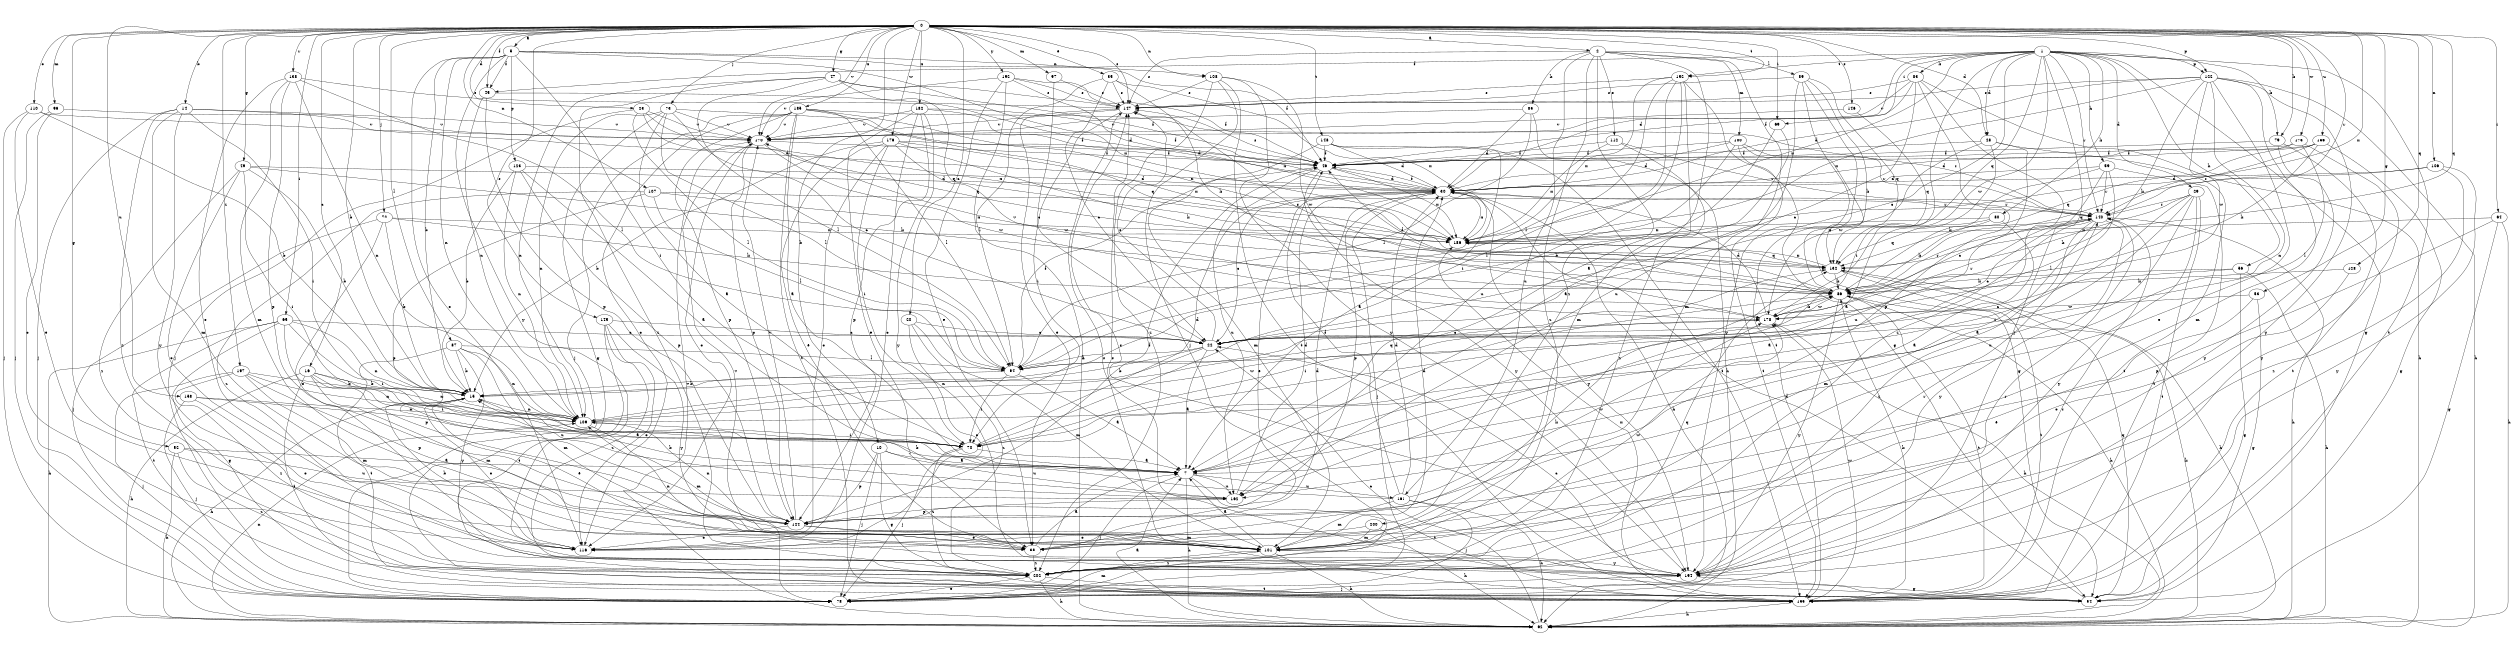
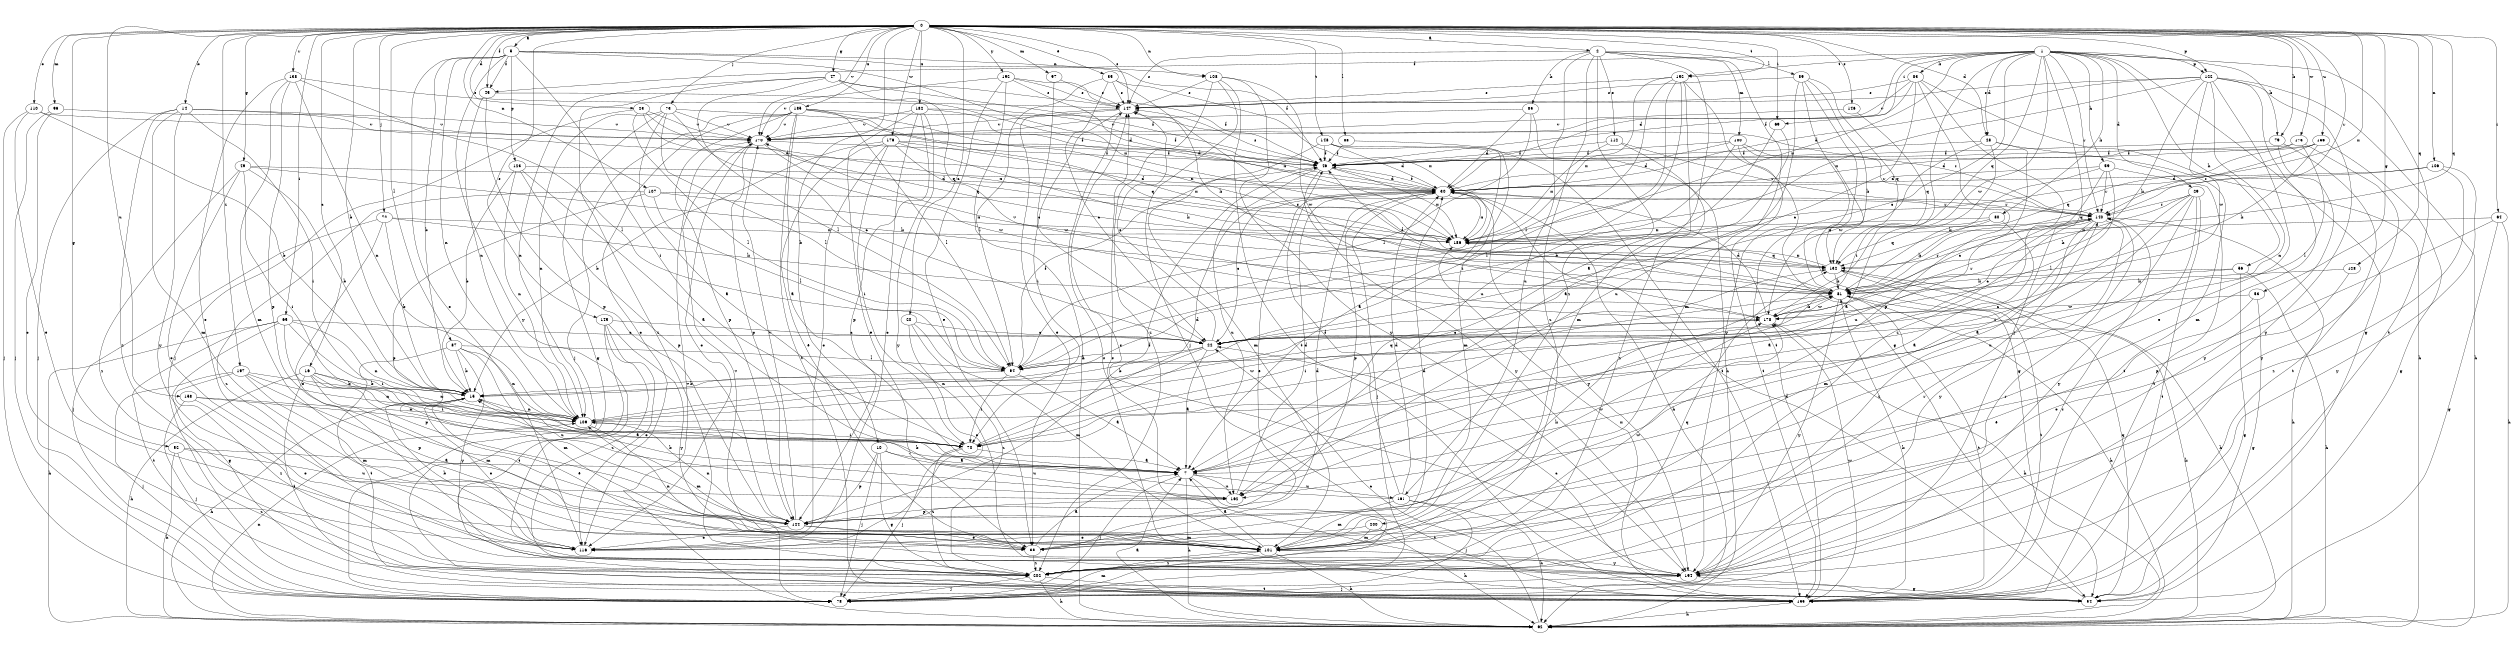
  strict digraph {
    0
    2
    5
    10
    14
    15
    16
    20
    23
    28
    35
    45
    47
    49
    52
    53
    64
    65
    69
    72
    73
    79
    87
+   88
    96
    97
    106
    107
    108
    110
    122
    128
    132
    138
    140
    145
    146
    147
    148
    152
    156
    158
    170
    173
    176
    182
    185
    186
    192
    197
    7
    85
    89
    100
    101
    112
    161
    200
    202
    70
    46
    109
    116
    123
    194
    54
    78
    162
    124
    30
    62
    38
    155
    22
    94
    178
-   86
+   86 [label=81]
    1
    29
    56
    59
    80
    83
    0 -> 2 [label=a]
    0 -> 5 [label=a]
    0 -> 10 [label=b]
    0 -> 14 [label=b]
    0 -> 15 [label=b]
    0 -> 16 [label=c]
    0 -> 20 [label=c]
    0 -> 23 [label=d]
    0 -> 28 [label=d]
    0 -> 35 [label=e]
    0 -> 45 [label=f]
    0 -> 47 [label=g]
    0 -> 49 [label=g]
    0 -> 52 [label=g]
    0 -> 53 [label=g]
    0 -> 64 [label=i]
    0 -> 65 [label=i]
    0 -> 69 [label=i]
    0 -> 72 [label=j]
    0 -> 73 [label=j]
    0 -> 79 [label=k]
    0 -> 87 [label=l]
+   0 -> 88 [label=l]
    0 -> 96 [label=m]
    0 -> 97 [label=m]
    0 -> 106 [label=n]
    0 -> 107 [label=n]
    0 -> 108 [label=n]
    0 -> 110 [label=o]
    0 -> 122 [label=p]
    0 -> 128 [label=q]
    0 -> 132 [label=q]
    0 -> 138 [label=r]
    0 -> 140 [label=r]
    0 -> 145 [label=s]
    0 -> 146 [label=s]
    0 -> 147 [label=s]
    0 -> 148 [label=t]
    0 -> 152 [label=t]
    0 -> 156 [label=u]
    0 -> 158 [label=u]
    0 -> 170 [label=v]
    0 -> 173 [label=w]
    0 -> 176 [label=w]
    0 -> 182 [label=x]
    0 -> 185 [label=x]
    0 -> 186 [label=x]
    0 -> 192 [label=y]
    0 -> 197 [label=z]
    2 -> 147 [label=s]
    2 -> 7 [label=a]
    2 -> 85 [label=k]
    2 -> 89 [label=l]
    2 -> 100 [label=m]
    2 -> 101 [label=m]
    2 -> 112 [label=o]
    2 -> 161 [label=u]
    2 -> 200 [label=z]
    2 -> 202 [label=z]
    5 -> 15 [label=b]
    5 -> 45 [label=f]
    5 -> 108 [label=n]
    5 -> 186 [label=x]
    5 -> 70 [label=i]
    5 -> 46 [label=f]
    5 -> 109 [label=n]
    5 -> 116 [label=o]
    5 -> 123 [label=p]
    5 -> 194 [label=y]
    10 -> 7 [label=a]
    10 -> 54 [label=g]
    10 -> 78 [label=j]
    10 -> 162 [label=u]
    10 -> 124 [label=p]
    14 -> 170 [label=v]
    14 -> 101 [label=m]
    14 -> 202 [label=z]
    14 -> 70 [label=i]
    14 -> 194 [label=y]
    14 -> 78 [label=j]
    14 -> 30 [label=d]
    15 -> 109 [label=n]
    15 -> 116 [label=o]
    15 -> 62 [label=h]
    15 -> 38 [label=e]
    16 -> 15 [label=b]
    16 -> 101 [label=m]
    16 -> 70 [label=i]
    16 -> 109 [label=n]
    16 -> 162 [label=u]
    16 -> 62 [label=h]
    16 -> 155 [label=t]
    20 -> 101 [label=m]
    20 -> 202 [label=z]
    20 -> 116 [label=o]
    20 -> 22 [label=c]
    23 -> 132 [label=q]
    23 -> 170 [label=v]
    23 -> 186 [label=x]
    23 -> 78 [label=j]
    23 -> 94 [label=l]
    28 -> 7 [label=a]
    28 -> 46 [label=f]
    28 -> 162 [label=u]
    28 -> 155 [label=t]
    28 -> 178 [label=w]
    35 -> 147 [label=s]
    35 -> 186 [label=x]
    35 -> 22 [label=c]
    35 -> 94 [label=l]
    35 -> 86 [label=k]
    45 -> 109 [label=n]
    45 -> 124 [label=p]
    45 -> 30 [label=d]
    47 -> 132 [label=q]
    47 -> 147 [label=s]
    47 -> 202 [label=z]
    47 -> 46 [label=f]
    47 -> 109 [label=n]
    47 -> 94 [label=l]
    49 -> 15 [label=b]
    49 -> 202 [label=z]
    49 -> 70 [label=i]
    49 -> 116 [label=o]
    49 -> 30 [label=d]
    49 -> 86 [label=k]
    52 -> 7 [label=a]
    52 -> 202 [label=z]
    52 -> 162 [label=u]
    52 -> 62 [label=h]
    53 -> 54 [label=g]
    53 -> 38 [label=e]
    53 -> 178 [label=w]
    64 -> 186 [label=x]
    64 -> 54 [label=g]
    64 -> 124 [label=p]
    64 -> 62 [label=h]
    65 -> 70 [label=i]
    65 -> 109 [label=n]
    65 -> 54 [label=g]
    65 -> 124 [label=p]
    65 -> 62 [label=h]
    65 -> 155 [label=t]
    65 -> 22 [label=c]
    69 -> 15 [label=b]
    69 -> 7 [label=a]
    72 -> 15 [label=b]
    72 -> 186 [label=x]
    72 -> 116 [label=o]
    72 -> 78 [label=j]
    72 -> 86 [label=k]
    73 -> 170 [label=v]
    73 -> 7 [label=a]
    73 -> 46 [label=f]
    73 -> 109 [label=n]
    73 -> 54 [label=g]
    73 -> 22 [label=c]
    73 -> 94 [label=l]
    79 -> 46 [label=f]
    79 -> 194 [label=y]
    79 -> 155 [label=t]
    87 -> 15 [label=b]
    87 -> 101 [label=m]
    87 -> 109 [label=n]
    87 -> 194 [label=y]
    87 -> 155 [label=t]
    87 -> 94 [label=l]
+   88 -> 101 [label=m]
+   88 -> 46 [label=f]
    96 -> 170 [label=v]
    96 -> 116 [label=o]
    96 -> 78 [label=j]
    97 -> 147 [label=s]
    97 -> 22 [label=c]
    106 -> 132 [label=q]
    106 -> 202 [label=z]
    106 -> 194 [label=y]
    106 -> 30 [label=d]
    107 -> 140 [label=r]
    107 -> 186 [label=x]
    107 -> 202 [label=z]
    107 -> 124 [label=p]
    107 -> 94 [label=l]
    108 -> 147 [label=s]
    108 -> 202 [label=z]
    108 -> 194 [label=y]
    108 -> 78 [label=j]
    108 -> 155 [label=t]
    108 -> 178 [label=w]
    110 -> 15 [label=b]
    110 -> 170 [label=v]
    110 -> 78 [label=j]
    110 -> 38 [label=e]
    122 -> 147 [label=s]
    122 -> 186 [label=x]
    122 -> 101 [label=m]
    122 -> 109 [label=n]
    122 -> 194 [label=y]
    122 -> 30 [label=d]
    122 -> 62 [label=h]
    122 -> 38 [label=e]
    122 -> 178 [label=w]
    122 -> 86 [label=k]
    128 -> 116 [label=o]
    128 -> 86 [label=k]
    132 -> 186 [label=x]
    132 -> 62 [label=h]
    132 -> 155 [label=t]
    132 -> 86 [label=k]
    138 -> 147 [label=s]
    138 -> 101 [label=m]
    138 -> 109 [label=n]
    138 -> 124 [label=p]
    138 -> 38 [label=e]
    138 -> 94 [label=l]
    140 -> 186 [label=x]
    140 -> 7 [label=a]
    140 -> 101 [label=m]
    140 -> 202 [label=z]
    140 -> 194 [label=y]
    140 -> 62 [label=h]
    140 -> 22 [label=c]
    145 -> 202 [label=z]
    145 -> 116 [label=o]
    145 -> 194 [label=y]
    145 -> 155 [label=t]
    145 -> 22 [label=c]
    146 -> 132 [label=q]
    146 -> 170 [label=v]
    147 -> 170 [label=v]
    147 -> 70 [label=i]
    147 -> 38 [label=e]
    148 -> 7 [label=a]
    148 -> 101 [label=m]
    148 -> 46 [label=f]
    148 -> 30 [label=d]
    148 -> 155 [label=t]
    152 -> 147 [label=s]
    152 -> 186 [label=x]
    152 -> 101 [label=m]
    152 -> 70 [label=i]
    152 -> 54 [label=g]
    152 -> 162 [label=u]
    152 -> 94 [label=l]
    156 -> 140 [label=r]
    156 -> 46 [label=f]
    156 -> 54 [label=g]
    156 -> 30 [label=d]
    156 -> 86 [label=k]
    158 -> 7 [label=a]
    158 -> 109 [label=n]
    158 -> 116 [label=o]
    158 -> 78 [label=j]
    170 -> 46 [label=f]
    170 -> 116 [label=o]
    170 -> 124 [label=p]
    170 -> 178 [label=w]
    173 -> 132 [label=q]
    173 -> 46 [label=f]
    173 -> 194 [label=y]
    173 -> 94 [label=l]
    176 -> 15 [label=b]
    176 -> 186 [label=x]
    176 -> 70 [label=i]
    176 -> 46 [label=f]
    176 -> 116 [label=o]
    176 -> 38 [label=e]
    176 -> 178 [label=w]
    176 -> 86 [label=k]
    182 -> 170 [label=v]
    182 -> 46 [label=f]
    182 -> 116 [label=o]
    182 -> 194 [label=y]
    182 -> 124 [label=p]
    182 -> 30 [label=d]
    182 -> 38 [label=e]
    185 -> 132 [label=q]
    185 -> 140 [label=r]
    185 -> 170 [label=v]
    185 -> 186 [label=x]
    185 -> 7 [label=a]
    185 -> 116 [label=o]
    185 -> 78 [label=j]
    185 -> 124 [label=p]
    185 -> 155 [label=t]
    185 -> 94 [label=l]
    186 -> 132 [label=q]
    192 -> 147 [label=s]
    192 -> 170 [label=v]
    192 -> 186 [label=x]
    192 -> 46 [label=f]
    192 -> 62 [label=h]
    192 -> 38 [label=e]
    197 -> 15 [label=b]
    197 -> 101 [label=m]
    197 -> 202 [label=z]
    197 -> 109 [label=n]
    197 -> 78 [label=j]
    197 -> 124 [label=p]
    7 -> 161 [label=u]
    7 -> 78 [label=j]
    7 -> 162 [label=u]
    7 -> 62 [label=h]
    7 -> 155 [label=t]
    85 -> 170 [label=v]
    85 -> 30 [label=d]
    85 -> 62 [label=h]
    85 -> 94 [label=l]
    89 -> 132 [label=q]
    89 -> 147 [label=s]
    89 -> 194 [label=y]
    89 -> 162 [label=u]
    89 -> 155 [label=t]
    89 -> 86 [label=k]
    100 -> 140 [label=r]
    100 -> 46 [label=f]
    100 -> 54 [label=g]
    100 -> 30 [label=d]
    100 -> 155 [label=t]
    100 -> 94 [label=l]
    101 -> 7 [label=a]
    101 -> 202 [label=z]
    101 -> 109 [label=n]
    101 -> 194 [label=y]
    101 -> 30 [label=d]
    101 -> 62 [label=h]
    101 -> 178 [label=w]
    112 -> 140 [label=r]
    112 -> 186 [label=x]
    112 -> 202 [label=z]
    112 -> 46 [label=f]
    161 -> 15 [label=b]
    161 -> 101 [label=m]
    161 -> 46 [label=f]
    161 -> 78 [label=j]
    161 -> 30 [label=d]
    161 -> 62 [label=h]
    161 -> 178 [label=w]
    200 -> 101 [label=m]
    200 -> 116 [label=o]
    200 -> 62 [label=h]
    202 -> 132 [label=q]
    202 -> 140 [label=r]
-   202 -> 78 [label=e]
+   202 -> 78 [label=j]
    202 -> 62 [label=h]
    202 -> 155 [label=t]
    70 -> 7 [label=a]
    70 -> 202 [label=z]
    70 -> 78 [label=j]
    70 -> 30 [label=d]
    46 -> 147 [label=s]
    46 -> 186 [label=x]
    46 -> 194 [label=y]
    46 -> 162 [label=u]
    46 -> 30 [label=d]
    109 -> 132 [label=q]
    109 -> 101 [label=m]
    109 -> 70 [label=i]
    109 -> 178 [label=w]
    116 -> 15 [label=b]
    123 -> 15 [label=b]
    123 -> 7 [label=a]
    123 -> 109 [label=n]
    123 -> 124 [label=p]
    123 -> 30 [label=d]
    194 -> 140 [label=r]
    194 -> 147 [label=s]
    194 -> 54 [label=g]
    194 -> 78 [label=j]
    54 -> 132 [label=q]
    54 -> 147 [label=s]
    54 -> 30 [label=d]
    54 -> 22 [label=c]
    78 -> 140 [label=r]
    78 -> 170 [label=v]
    78 -> 101 [label=m]
    162 -> 15 [label=b]
    162 -> 124 [label=p]
    162 -> 30 [label=d]
    124 -> 170 [label=v]
    124 -> 101 [label=m]
    124 -> 46 [label=f]
    124 -> 109 [label=n]
    124 -> 116 [label=o]
    124 -> 38 [label=e]
    30 -> 140 [label=r]
    30 -> 186 [label=x]
    30 -> 46 [label=f]
    30 -> 194 [label=y]
    30 -> 78 [label=j]
    30 -> 124 [label=p]
    30 -> 62 [label=h]
    30 -> 38 [label=e]
    30 -> 22 [label=c]
    62 -> 170 [label=v]
    62 -> 7 [label=a]
    62 -> 109 [label=n]
    62 -> 22 [label=c]
    62 -> 86 [label=k]
    38 -> 7 [label=a]
    38 -> 202 [label=z]
    38 -> 30 [label=d]
    38 -> 86 [label=k]
    155 -> 147 [label=s]
    155 -> 186 [label=x]
    155 -> 62 [label=h]
    155 -> 178 [label=w]
    155 -> 86 [label=k]
    22 -> 15 [label=b]
    22 -> 147 [label=s]
    22 -> 7 [label=a]
    22 -> 109 [label=n]
    22 -> 94 [label=l]
    94 -> 15 [label=b]
    94 -> 7 [label=a]
    94 -> 70 [label=i]
    94 -> 46 [label=f]
    178 -> 140 [label=r]
    178 -> 30 [label=d]
    178 -> 62 [label=h]
    178 -> 22 [label=c]
    178 -> 86 [label=k]
    86 -> 140 [label=r]
    86 -> 147 [label=s]
    86 -> 170 [label=v]
    86 -> 70 [label=i]
    86 -> 46 [label=f]
    86 -> 194 [label=y]
    86 -> 62 [label=h]
    86 -> 155 [label=t]
    86 -> 178 [label=w]
    1 -> 28 [label=d]
    1 -> 45 [label=f]
    1 -> 69 [label=i]
    1 -> 79 [label=k]
    1 -> 122 [label=p]
    1 -> 132 [label=q]
    1 -> 140 [label=r]
    1 -> 152 [label=t]
    1 -> 186 [label=x]
    1 -> 70 [label=i]
    1 -> 54 [label=g]
    1 -> 78 [label=j]
    1 -> 30 [label=d]
    1 -> 155 [label=t]
    1 -> 22 [label=c]
    1 -> 178 [label=w]
    1 -> 29 [label=d]
    1 -> 56 [label=h]
    1 -> 59 [label=h]
    1 -> 80 [label=k]
    1 -> 83 [label=k]
    29 -> 140 [label=r]
    29 -> 7 [label=a]
    29 -> 70 [label=i]
    29 -> 194 [label=y]
    29 -> 162 [label=u]
    29 -> 155 [label=t]
    29 -> 86 [label=k]
    56 -> 54 [label=g]
    56 -> 62 [label=h]
    56 -> 22 [label=c]
    56 -> 86 [label=k]
    59 -> 140 [label=r]
    59 -> 30 [label=d]
    59 -> 155 [label=t]
    59 -> 22 [label=c]
    59 -> 94 [label=l]
    59 -> 86 [label=k]
    80 -> 132 [label=q]
    80 -> 186 [label=x]
    80 -> 7 [label=a]
    80 -> 86 [label=k]
    83 -> 147 [label=s]
    83 -> 170 [label=v]
    83 -> 202 [label=z]
    83 -> 46 [label=f]
    83 -> 124 [label=p]
    83 -> 62 [label=h]
    83 -> 22 [label=c]
  }
